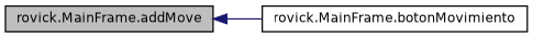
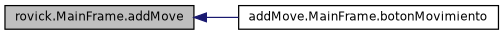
  digraph {
    rankdir=LR
    node [color=black fontname=Helvetica fontsize=10 shape=record style=filled]
    n1 [fillcolor=grey75 fontcolor=black height=0.2 label="rovick.MainFrame.addMove" width=0.4]
-   n2 [fillcolor=white height=0.2 label="rovick.MainFrame.botonMovimiento" width=0.4]
+   n2 [fillcolor=white height=0.2 label="addMove.MainFrame.botonMovimiento" width=0.4]
    n1 -> n2 [color=midnightblue dir=back fontname=Helvetica fontsize=10 labelfontname=Helvetica labelfontsize=10 style=solid]
  }
